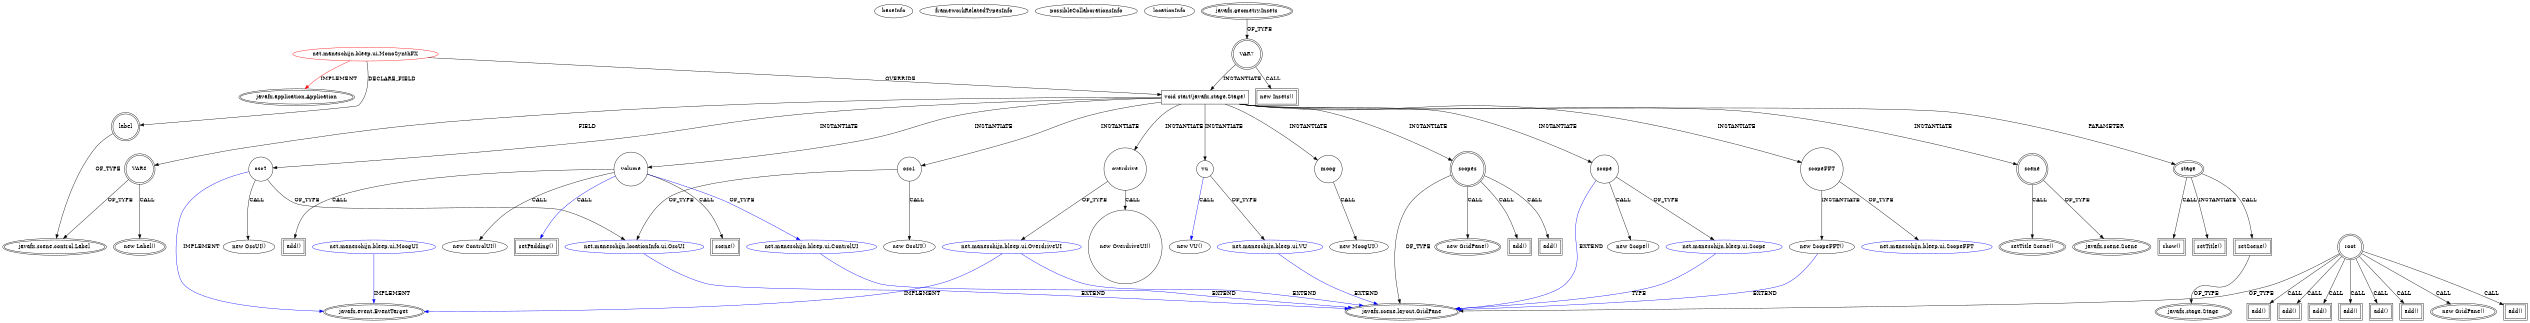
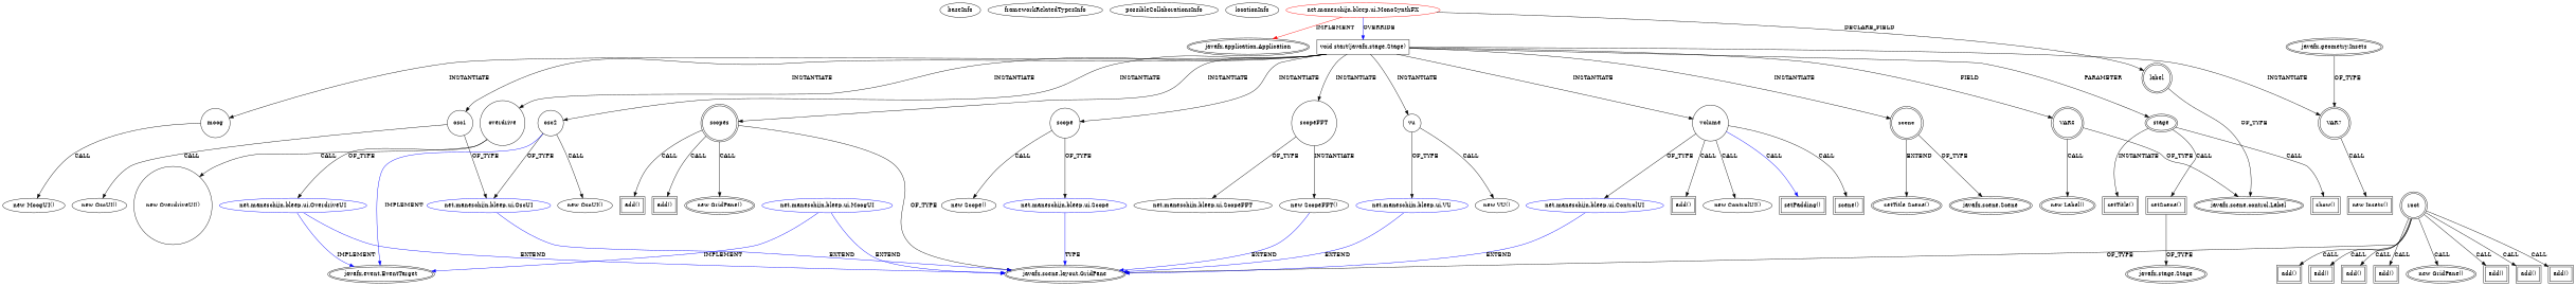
  digraph {
    node [isFrameworkType=true vertexType=INSIDE_CALL peripheries=2]
    baseInfo [category=extension_graph graphId=3764 isAnonymous=false possibleRelation=true isFrameworkType="" vertexType="" peripheries=""]
    frameworkRelatedTypesInfo [0="javafx.application.Application" isFrameworkType="" vertexType="" peripheries=""]
    possibleCollaborationsInfo [0="3764~OVERRIDING_METHOD_DECLARATION-INSTANTIATION-~javafx.application.Application ~javafx.scene.layout.GridPane ~false~false" 1="3764~OVERRIDING_METHOD_DECLARATION-INSTANTIATION-OVERRIDING_METHOD_DECLARATION-INSTANTIATION-~javafx.application.Application ~javafx.scene.layout.GridPane javafx.event.EventTarget ~false~false" 2="3764~OVERRIDING_METHOD_DECLARATION-INSTANTIATION-~javafx.application.Application ~javafx.scene.layout.GridPane javafx.event.EventTarget ~false~false" isFrameworkType="" vertexType="" peripheries=""]
    locationInfo [contextSignature=MonoSynthFX filePath="/nielsmaneschijn-8bit/8bit-master/src/net/maneschijn/bleep/ui/MonoSynthFX.java" graphId=3764 projectName="nielsmaneschijn-8bit" isFrameworkType="" vertexType="" peripheries=""]
    n5 [color=red isFrameworkType=false label="net.maneschijn.bleep.ui.MonoSynthFX" vertexType=ROOT_CLIENT_CLASS_DECLARATION peripheries=""]
    n6 [label="javafx.application.Application" vertexType=FRAMEWORK_CLASS_TYPE]
    n7 [label=label shape=circle vertexType=FIELD_DECLARATION]
    n8 [isFrameworkType=false label="void start(javafx.stage.Stage)" shape=box vertexType=OVERRIDING_METHOD_DECLARATION peripheries=""]
    n9 [label="javafx.scene.control.Label" vertexType=FRAMEWORK_CLASS_TYPE]
    n10 [label=stage vertexType=PARAMETER_DECLARATION]
    n11 [label=VAR0 shape=circle vertexType=VARIABLE_EXPRESION]
    n12 [isFrameworkType=false label=osc1 shape=circle vertexType=VARIABLE_EXPRESION peripheries=""]
    n13 [isFrameworkType=false label=osc2 shape=circle vertexType=VARIABLE_EXPRESION peripheries=""]
    n14 [isFrameworkType=false label=volume shape=circle vertexType=VARIABLE_EXPRESION peripheries=""]
    n15 [label=VAR7 shape=circle vertexType=VARIABLE_EXPRESION]
    n16 [isFrameworkType=false label=overdrive shape=circle vertexType=VARIABLE_EXPRESION peripheries=""]
    n17 [isFrameworkType=false label=moog shape=circle vertexType=VARIABLE_EXPRESION peripheries=""]
    n18 [isFrameworkType=false label=vu shape=circle vertexType=VARIABLE_EXPRESION peripheries=""]
    n19 [label=scopes shape=circle vertexType=VARIABLE_EXPRESION]
    n20 [isFrameworkType=false label=scope shape=circle vertexType=VARIABLE_EXPRESION peripheries=""]
    n21 [isFrameworkType=false label=scopeFFT shape=circle vertexType=VARIABLE_EXPRESION peripheries=""]
    n22 [label=scene shape=circle vertexType=VARIABLE_EXPRESION]
    n23 [label="setTitle()" shape=box]
    n24 [label="setScene()" shape=box]
    n25 [label="show()" shape=box]
    n26 [label="new Label()" vertexType=CONSTRUCTOR_CALL]
    n27 [label=root shape=circle vertexType=VARIABLE_EXPRESION]
    n28 [label="javafx.scene.layout.GridPane" vertexType=FRAMEWORK_CLASS_TYPE]
    n29 [label="new GridPane()" vertexType=CONSTRUCTOR_CALL]
    n30 [label="add()" shape=box]
    n31 [label="add()" shape=box]
    n32 [label="add()" shape=box]
    n33 [label="add()" shape=box]
    n34 [label="add()" shape=box]
    n35 [label="add()" shape=box]
    n36 [label="add()" shape=box]
-   n37 [color=blue isFrameworkType=false label="net.maneschijn.locationInfo.ui.OscUI" vertexType=REFERENCE_CLIENT_CLASS_DECLARATION peripheries=""]
+   n37 [color=blue isFrameworkType=false label="net.maneschijn.bleep.ui.OscUI" vertexType=REFERENCE_CLIENT_CLASS_DECLARATION peripheries=""]
    n38 [isFrameworkType=false label="new OscUI()" vertexType=CONSTRUCTOR_CALL peripheries=""]
    n39 [label="javafx.event.EventTarget" vertexType=FRAMEWORK_INTERFACE_TYPE]
    n40 [isFrameworkType=false label="new OscUI()" vertexType=CONSTRUCTOR_CALL peripheries=""]
    n41 [color=blue isFrameworkType=false label="net.maneschijn.bleep.ui.ControlUI" vertexType=REFERENCE_CLIENT_CLASS_DECLARATION peripheries=""]
    n42 [isFrameworkType=false label="new ControlUI()" vertexType=CONSTRUCTOR_CALL peripheries=""]
    n43 [label="setPadding()" shape=box]
    n44 [label="scene()" shape=box]
    n45 [label="add()" shape=box]
    n46 [label="new Insets()" shape=box vertexType=CONSTRUCTOR_CALL]
    n47 [color=blue isFrameworkType=false label="net.maneschijn.bleep.ui.OverdriveUI" vertexType=REFERENCE_CLIENT_CLASS_DECLARATION peripheries=""]
    n48 [isFrameworkType=false label="new OverdriveUI()" shape=circle vertexType=CONSTRUCTOR_CALL peripheries=""]
    n49 [isFrameworkType=false label="new MoogUI()" vertexType=CONSTRUCTOR_CALL peripheries=""]
    n50 [color=blue isFrameworkType=false label="net.maneschijn.bleep.ui.VU" vertexType=REFERENCE_CLIENT_CLASS_DECLARATION peripheries=""]
    n51 [isFrameworkType=false label="new VU()" vertexType=CONSTRUCTOR_CALL peripheries=""]
    n52 [label="new GridPane()" vertexType=CONSTRUCTOR_CALL]
    n53 [label="add()" shape=box]
    n54 [label="add()" shape=box]
    n55 [color=blue isFrameworkType=false label="net.maneschijn.bleep.ui.Scope" vertexType=REFERENCE_CLIENT_CLASS_DECLARATION peripheries=""]
    n56 [isFrameworkType=false label="new Scope()" vertexType=CONSTRUCTOR_CALL peripheries=""]
-   n57 [color=blue isFrameworkType=false label="net.maneschijn.bleep.ui.ScopeFFT" vertexType=REFERENCE_CLIENT_CLASS_DECLARATION peripheries=""]
+   n57 [color=black isFrameworkType=false label="net.maneschijn.bleep.ui.ScopeFFT" vertexType=REFERENCE_CLIENT_CLASS_DECLARATION peripheries=""]
    n58 [isFrameworkType=false label="new ScopeFFT()" vertexType=CONSTRUCTOR_CALL peripheries=""]
    n59 [label="javafx.scene.Scene" vertexType=FRAMEWORK_CLASS_TYPE]
    n60 [label="setTitle Scene()" vertexType=CONSTRUCTOR_CALL]
    n61 [label="javafx.stage.Stage" vertexType=FRAMEWORK_CLASS_TYPE]
    n62 [label="javafx.geometry.Insets" vertexType=FRAMEWORK_CLASS_TYPE]
    n63 [color=blue isFrameworkType=false label="net.maneschijn.bleep.ui.MoogUI" vertexType=REFERENCE_CLIENT_CLASS_DECLARATION peripheries=""]
    n5 -> n6 [color=red label=IMPLEMENT]
    n5 -> n7 [label=DECLARE_FIELD]
-   n5 -> n8 [label=OVERRIDE]
+   n5 -> n8 [label=OVERRIDE color=blue]
    n7 -> n9 [label=OF_TYPE]
    n8 -> n10 [label=PARAMETER]
    n8 -> n11 [label=FIELD]
    n8 -> n12 [label=INSTANTIATE]
    n8 -> n13 [label=INSTANTIATE]
    n8 -> n14 [label=INSTANTIATE]
-   n15 -> n8 [label=INSTANTIATE]
+   n8 -> n15 [label=INSTANTIATE]
    n8 -> n16 [label=INSTANTIATE]
    n8 -> n17 [label=INSTANTIATE]
    n8 -> n18 [label=INSTANTIATE]
    n8 -> n19 [label=INSTANTIATE]
    n8 -> n20 [label=INSTANTIATE]
    n8 -> n21 [label=INSTANTIATE]
    n8 -> n22 [label=INSTANTIATE]
    n10 -> n23 [label=INSTANTIATE]
    n10 -> n24 [label=CALL]
    n10 -> n25 [label=CALL]
    n11 -> n9 [label=OF_TYPE]
    n11 -> n26 [label=CALL]
    n12 -> n37 [label=OF_TYPE]
    n12 -> n38 [label=CALL]
    n13 -> n37 [label=OF_TYPE]
    n13 -> n39 [color=blue label=IMPLEMENT]
    n13 -> n40 [label=CALL]
-   n14 -> n41 [label=OF_TYPE color=blue]
+   n14 -> n41 [label=OF_TYPE]
    n14 -> n42 [label=CALL]
    n14 -> n43 [color=blue label=CALL]
    n14 -> n44 [label=CALL]
    n14 -> n45 [label=CALL]
    n15 -> n46 [label=CALL]
    n16 -> n47 [label=OF_TYPE]
    n16 -> n48 [label=CALL]
    n17 -> n49 [label=CALL]
    n18 -> n50 [label=OF_TYPE]
-   n18 -> n51 [label=CALL color=blue]
+   n18 -> n51 [label=CALL]
    n19 -> n28 [label=OF_TYPE]
    n19 -> n52 [label=CALL]
    n19 -> n53 [label=CALL]
    n19 -> n54 [label=CALL]
    n20 -> n55 [label=OF_TYPE]
    n20 -> n56 [label=CALL]
    n21 -> n57 [label=OF_TYPE]
    n21 -> n58 [label=INSTANTIATE]
    n22 -> n59 [label=OF_TYPE]
-   n22 -> n60 [label=CALL]
+   n22 -> n60 [label=EXTEND]
    n24 -> n61 [label=OF_TYPE]
    n27 -> n28 [label=OF_TYPE]
    n27 -> n29 [label=CALL]
    n27 -> n30 [label=CALL]
    n27 -> n31 [label=CALL]
    n27 -> n32 [label=CALL]
    n27 -> n33 [label=CALL]
    n27 -> n34 [label=CALL]
    n27 -> n35 [label=CALL]
    n27 -> n36 [label=CALL]
    n37 -> n28 [color=blue label=EXTEND]
    n41 -> n28 [color=blue label=EXTEND]
    n47 -> n28 [color=blue label=EXTEND]
    n47 -> n39 [color=blue label=IMPLEMENT]
    n50 -> n28 [color=blue label=EXTEND]
    n55 -> n28 [color=blue label=TYPE]
    n58 -> n28 [color=blue label=EXTEND]
    n62 -> n15 [label=OF_TYPE]
-   n20 -> n28 [color=blue label=EXTEND]
+   n63 -> n28 [color=blue label=EXTEND]
    n63 -> n39 [color=blue label=IMPLEMENT]
  }
